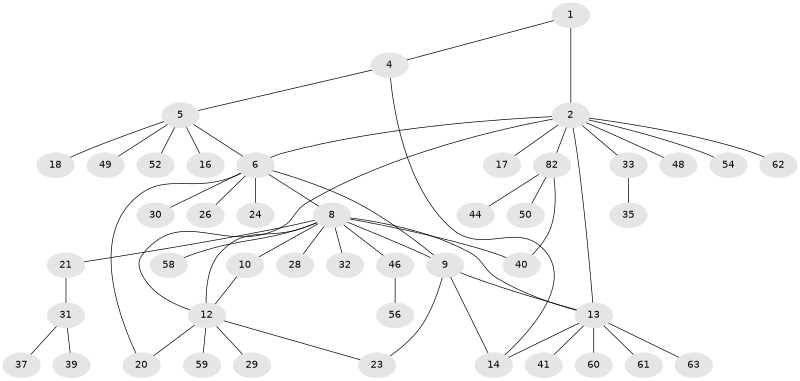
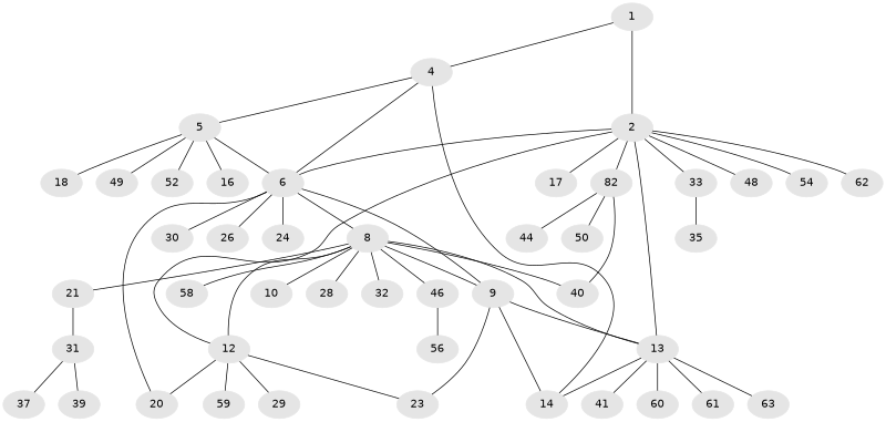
  graph {
    fontname="DejaVu Sans"
    node [color=gray90 fontname="DejaVu Sans" style=filled]
    edge [fontname="DejaVu Sans"]
    1 [super="+53"]
    2 [super="+3"]
    4
    6 [super="+7"]
    12 [super="+19"]
    13 [super="+46"]
    17
    n8 [label=82 super="+24"]
    33 [super="+55"]
    48
    54
    62
    5 [super="+42"]
    14 [super="+57"]
    8 [super="+11"]
    9 [super="+15"]
    20
    26 [super="+27"]
    30
    n20 [label=24]
    23 [super="+36"]
    29 [super="+51"]
    59
    41
    60
    61
    63
    40 [super="+43"]
    44
    50
    35
    16
    18
    49
    52
    10
    21 [super="+45"]
    28
    32
    n40 [label=46]
    58
    31 [super="+38"]
    56
    37
    39
    1 -- 2 [weight=2]
    1 -- 4
    2 -- 6
    2 -- 12
    2 -- 13
    2 -- 17
    2 -- n8
    2 -- 33
    2 -- 48
    2 -- 54
    2 -- 62
+   4 -- 6
    4 -- 5
    4 -- 14
    6 -- 8 [weight=2]
    6 -- 9
    6 -- 20
    6 -- 26
    6 -- 30
    6 -- n20
    12 -- 20
    12 -- 23
    12 -- 29
    12 -- 59
    13 -- 14
    13 -- 41
    13 -- 60
    13 -- 61
    13 -- 63
    n8 -- 40
    n8 -- 44
    n8 -- 50
    33 -- 35
    5 -- 6
    5 -- 16
    5 -- 18
    5 -- 49
    5 -- 52
    8 -- 12
    8 -- 13
    8 -- 9
    8 -- 40
    8 -- 10
    8 -- 21
    8 -- 28
    8 -- 32
    8 -- n40
    8 -- 58
    9 -- 13
    9 -- 14
    9 -- 23
-   10 -- 12
    21 -- 31
    n40 -- 56
    31 -- 37
    31 -- 39
  }
